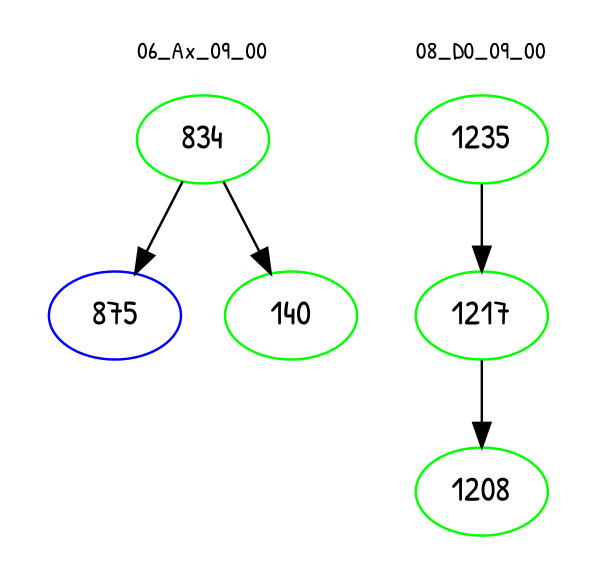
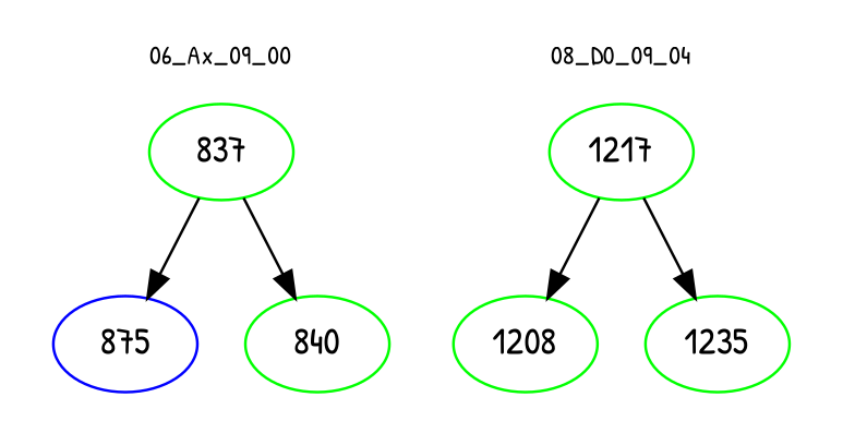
  digraph {
    fontname="Patrick Hand"
    node [color=green fontname="Patrick Hand"]
    edge [color=black fontname="Patrick Hand"]
-   n1 [label=834]
+   n1 [label=837]
    n2 [color=blue label=875]
-   n3 [label=140]
+   n3 [label=840]
    n4 [label=1217]
    n5 [label=1208]
    n6 [label=1235]
    subgraph cluster_1 {
      color=white
      fontsize=10
      label="06_Ax_09_00"
      n1
      n2
      n3
    }
    subgraph cluster_2 {
      color=white
      fontsize=10
-     label="08_D0_09_00"
+     label="08_D0_09_04"
      n4
      n5
      n6
    }
    n1 -> n2
    n1 -> n3
    n4 -> n5
-   n6 -> n4
+   n4 -> n6
  }
